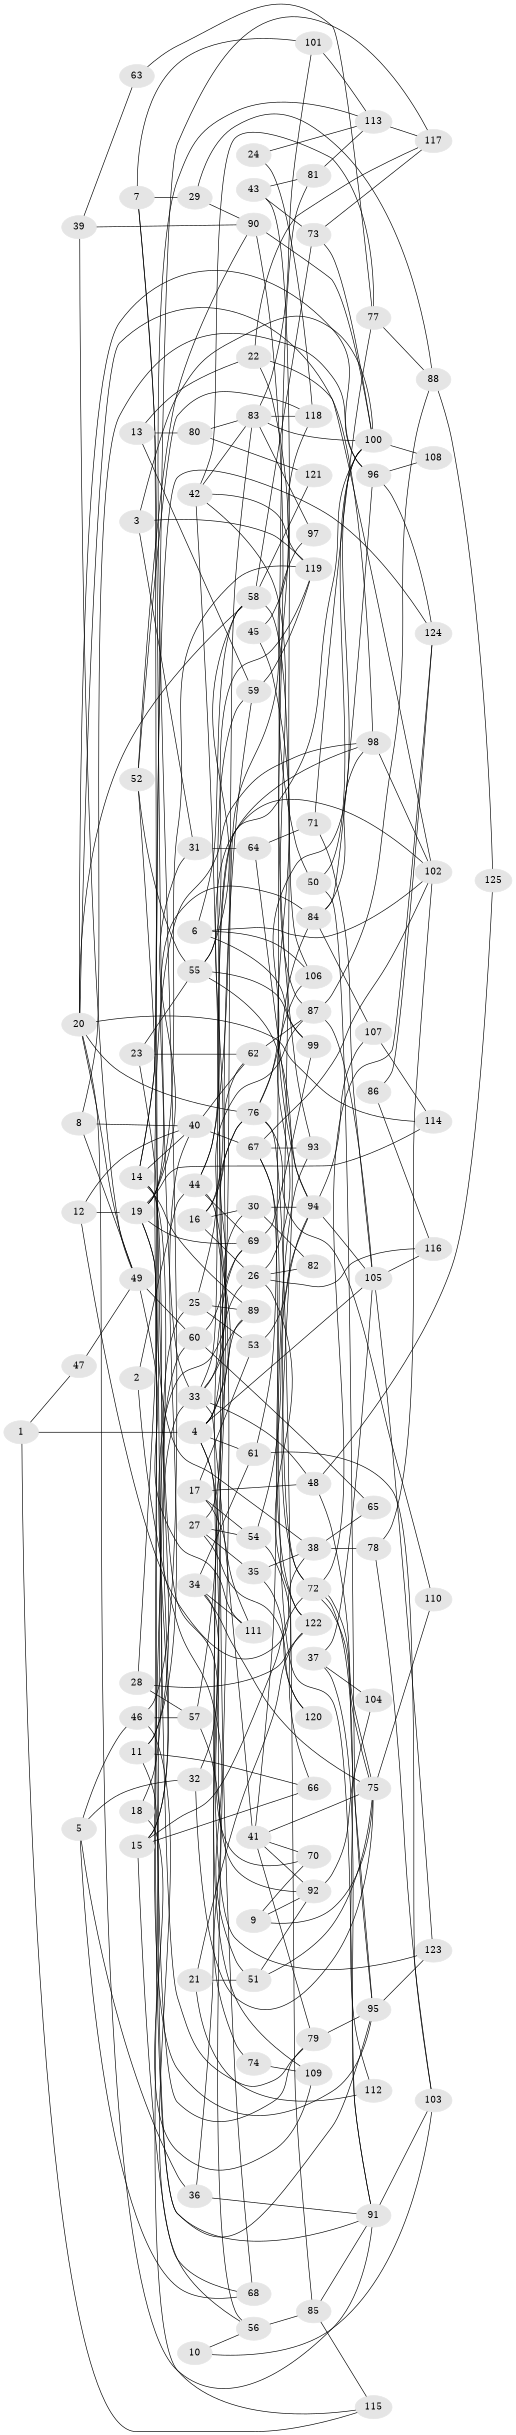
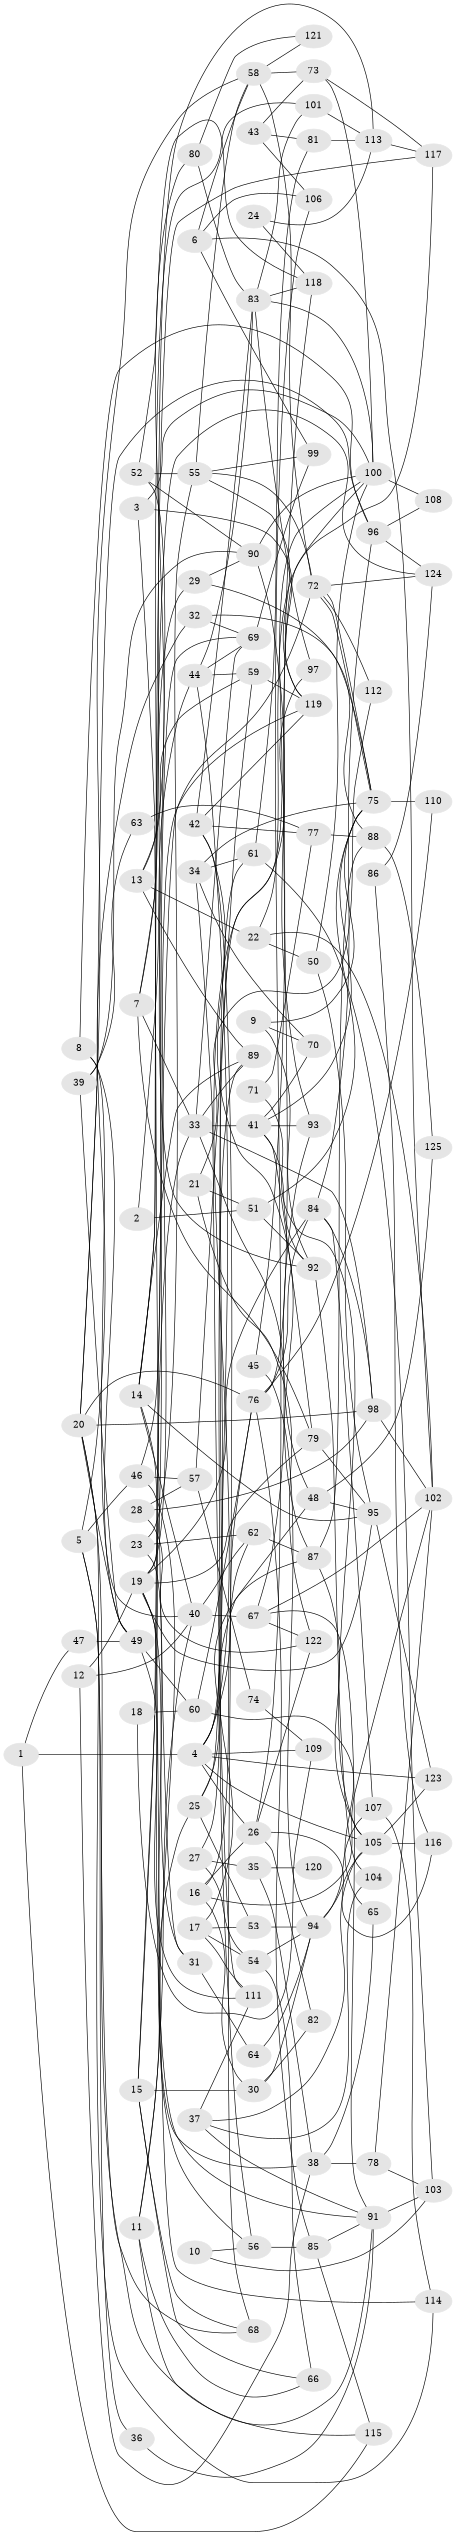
  graph {
    rankdir=LR
    node [color=gray90 style=filled]
    1
    4
    47
    115
    26
    61
    76
    97
    105
    109
    123
    49
    2
    44
    51
    56
    59
    69
    83
    75
    92
    3
    31
    100
    119
    64
    108
    106
    122
    82
    116
    103
    81
    84
    85
    110
    5
    32
    36
    46
    68
    89
    91
    113
    57
    6
    58
    99
    102
    72
    73
    121
    7
    29
    33
    79
    101
    88
    90
    48
    98
    41
    95
    8
    40
    96
    62
    67
    111
    60
    124
    9
    70
    104
    10
    11
    25
    66
    53
    87
    12
    19
    38
    114
    65
    78
    13
    22
    80
    117
    50
    14
    15
    30
    94
    112
    16
    17
    54
    125
    18
    107
    20
    24
    118
    21
    23
    55
    27
    35
    120
    28
    74
    93
    71
    34
    37
    39
    63
    77
    42
    43
    45
    52
    86
    1 -- 4
    1 -- 47
    1 -- 115
    4 -- 26
    4 -- 61
    4 -- 76
    4 -- 97
    4 -- 105
    4 -- 109
    4 -- 123
    47 -- 49
    26 -- 106
    26 -- 122
    26 -- 82
    26 -- 116
    61 -- 103
    61 -- 81
    76 -- 100
    76 -- 84
    76 -- 85
    76 -- 110
    105 -- 123
    105 -- 116
    49 -- 111
    49 -- 60
    2 -- 44
    2 -- 51
    44 -- 56
    44 -- 59
    44 -- 69
    44 -- 83
    51 -- 75
    51 -- 92
    56 -- 85
    59 -- 119
    69 -- 99
    83 -- 97
    83 -- 100
    83 -- 101
    83 -- 118
    75 -- 110
    92 -- 104
    3 -- 31
    3 -- 100
    3 -- 119
    31 -- 64
    100 -- 108
    64 -- 94
-   64 -- 71
    81 -- 113
    84 -- 98
    84 -- 96
    84 -- 107
    85 -- 115
    85 -- 91
    5 -- 32
    5 -- 36
    5 -- 46
    5 -- 68
    32 -- 69
    32 -- 75
-   36 -- 89
+   13 -- 89
    36 -- 91
    46 -- 56
    46 -- 113
    46 -- 57
    91 -- 103
    113 -- 117
    57 -- 59
    57 -- 74
    6 -- 106
    6 -- 58
    6 -- 99
    6 -- 102
    58 -- 72
    58 -- 73
    58 -- 121
    72 -- 75
    72 -- 75
    72 -- 124
    72 -- 112
    73 -- 100
    73 -- 117
    7 -- 29
    7 -- 33
    7 -- 79
    7 -- 101
    29 -- 88
    29 -- 90
    33 -- 69
    33 -- 89
    33 -- 48
    33 -- 98
    33 -- 41
    79 -- 95
    101 -- 113
    88 -- 125
    90 -- 100
    90 -- 93
    48 -- 95
    48 -- 125
    98 -- 102
    41 -- 75
    41 -- 92
    41 -- 79
    41 -- 70
    41 -- 93
    95 -- 123
    8 -- 49
    8 -- 40
    8 -- 96
    40 -- 62
    40 -- 67
    96 -- 108
    96 -- 124
    62 -- 87
    67 -- 122
    67 -- 91
    67 -- 102
    67 -- 93
    60 -- 76
    60 -- 65
    9 -- 75
    9 -- 92
    9 -- 70
    10 -- 56
    10 -- 103
    11 -- 115
    11 -- 40
    11 -- 25
    11 -- 66
    25 -- 89
    25 -- 53
    25 -- 87
    53 -- 94
    87 -- 105
    87 -- 88
    12 -- 40
    12 -- 19
    12 -- 38
    19 -- 69
    19 -- 31
    19 -- 119
    19 -- 84
    19 -- 79
    19 -- 95
    19 -- 114
    38 -- 65
    38 -- 78
    78 -- 103
    78 -- 102
    13 -- 59
    13 -- 22
    13 -- 80
    22 -- 102
    22 -- 117
    22 -- 50
    80 -- 83
    80 -- 121
    50 -- 100
    50 -- 95
    14 -- 89
    14 -- 91
    14 -- 95
    14 -- 40
    14 -- 124
    14 -- 117
    15 -- 68
    15 -- 72
    15 -- 33
    15 -- 66
    15 -- 30
    30 -- 82
    30 -- 94
    94 -- 105
    94 -- 107
    16 -- 26
    16 -- 102
    16 -- 62
    16 -- 30
    17 -- 48
    17 -- 111
    17 -- 53
    17 -- 54
    54 -- 66
    54 -- 94
    18 -- 109
    18 -- 60
    107 -- 114
    20 -- 76
    20 -- 49
    20 -- 91
    20 -- 58
    20 -- 98
    20 -- 96
    20 -- 114
    24 -- 113
    24 -- 118
    21 -- 51
    21 -- 122
    21 -- 112
    23 -- 62
    23 -- 38
    23 -- 55
    55 -- 119
    55 -- 58
    55 -- 99
    55 -- 72
    27 -- 100
    27 -- 54
    27 -- 35
-   27 -- 120
    35 -- 38
    35 -- 120
    28 -- 122
    28 -- 57
    28 -- 98
    74 -- 109
    71 -- 105
    71 -- 77
    34 -- 61
    34 -- 75
    34 -- 111
    34 -- 70
    37 -- 105
    37 -- 91
+   37 -- 111
    37 -- 104
    39 -- 49
    39 -- 90
    39 -- 63
    63 -- 77
    77 -- 88
    42 -- 83
    42 -- 119
    42 -- 68
    42 -- 87
    42 -- 77
    43 -- 106
    43 -- 81
    43 -- 73
    45 -- 94
    45 -- 118
    52 -- 92
    52 -- 90
    52 -- 118
    52 -- 55
    86 -- 116
    86 -- 124
  }
